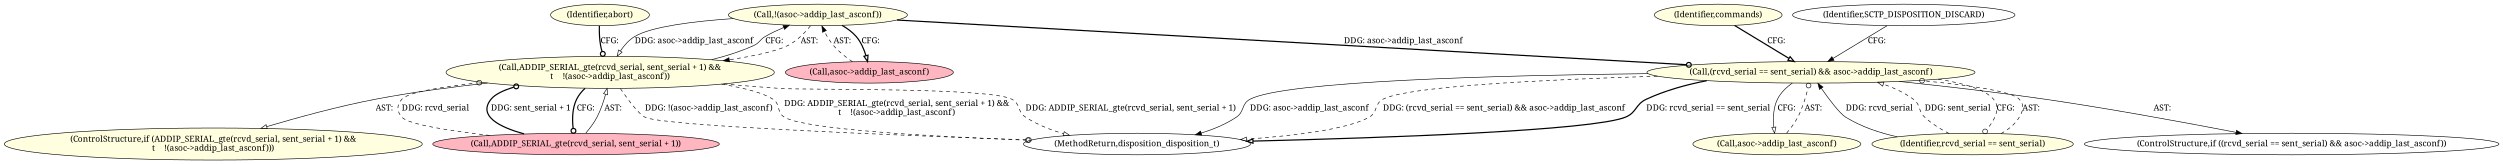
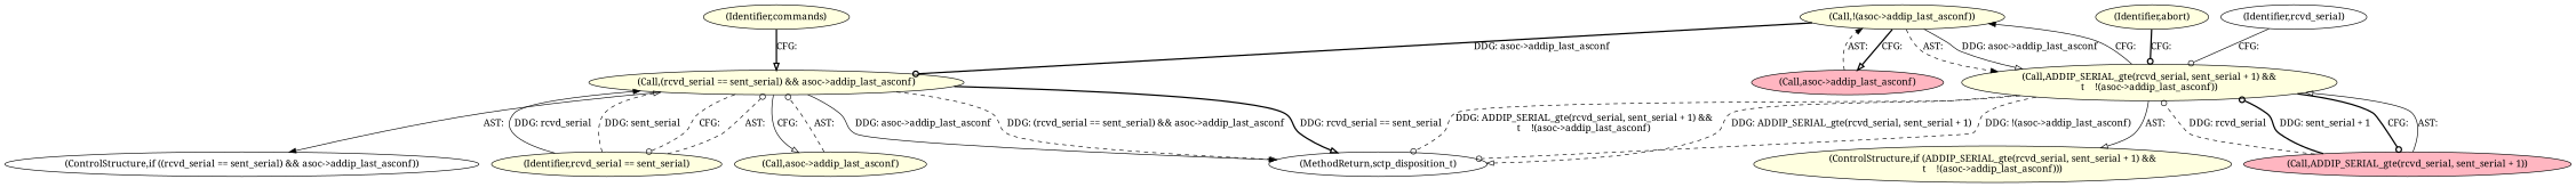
  digraph {
    fontname="Noto Serif"
    node [fillcolor=lightyellow fontname="Noto Serif" style=filled]
    edge [arrowhead=odot fontname="Noto Serif" style=dashed]
    n1 [label="(Call,!(asoc->addip_last_asconf))"]
    n2 [label="(Call,ADDIP_SERIAL_gte(rcvd_serial, sent_serial + 1) &&\n\t    !(asoc->addip_last_asconf))"]
    n3 [label="(Call,(rcvd_serial == sent_serial) && asoc->addip_last_asconf)"]
    n4 [fillcolor=lightpink label="(Call,asoc->addip_last_asconf)"]
-   n5 [fillcolor=white label="(MethodReturn,disposition_disposition_t)"]
+   n5 [fillcolor=white label="(MethodReturn,sctp_disposition_t)"]
    n6 [label="(ControlStructure,if (ADDIP_SERIAL_gte(rcvd_serial, sent_serial + 1) &&\n\t    !(asoc->addip_last_asconf)))"]
    n7 [fillcolor=lightpink label="(Call,ADDIP_SERIAL_gte(rcvd_serial, sent_serial + 1))"]
    n8 [label="(Identifier,rcvd_serial == sent_serial)"]
    n9 [fillcolor=white label="(ControlStructure,if ((rcvd_serial == sent_serial) && asoc->addip_last_asconf))"]
    n10 [label="(Call,asoc->addip_last_asconf)"]
+   n11 [fillcolor=white label="(Identifier,rcvd_serial)"]
    n12 [label="(Identifier,commands)"]
    n13 [label="(Identifier,abort)"]
-   n14 [fillcolor=white label="(Identifier,SCTP_DISPOSITION_DISCARD)"]
    n1 -> n2 [arrowhead=normal label="AST: "]
    n1 -> n2 [arrowhead=onormal label="DDG: asoc->addip_last_asconf" style=solid]
    n1 -> n3 [label="DDG: asoc->addip_last_asconf" style=bold]
    n1 -> n4 [arrowhead=onormal label="CFG: " style=bold]
    n2 -> n1 [arrowhead=normal label="CFG: " style=solid]
    n2 -> n5 [arrowhead=onormal label="DDG: ADDIP_SERIAL_gte(rcvd_serial, sent_serial + 1)"]
    n2 -> n5 [label="DDG: !(asoc->addip_last_asconf)"]
    n2 -> n5 [label="DDG: ADDIP_SERIAL_gte(rcvd_serial, sent_serial + 1) &&\n\t    !(asoc->addip_last_asconf)"]
    n2 -> n6 [arrowhead=onormal label="AST: " style=solid]
    n2 -> n7 [label="CFG: " style=bold]
    n3 -> n5 [arrowhead=normal label="DDG: asoc->addip_last_asconf" style=solid]
    n3 -> n5 [arrowhead=onormal label="DDG: (rcvd_serial == sent_serial) && asoc->addip_last_asconf"]
    n3 -> n5 [arrowhead=onormal label="DDG: rcvd_serial == sent_serial" style=bold]
    n3 -> n8 [label="CFG: "]
    n3 -> n9 [arrowhead=normal label="AST: " style=solid]
    n3 -> n10 [arrowhead=onormal label="CFG: " style=solid]
    n4 -> n1 [arrowhead=normal label="AST: "]
    n7 -> n2 [arrowhead=onormal label="AST: " style=solid]
    n7 -> n2 [label="DDG: rcvd_serial"]
    n7 -> n2 [label="DDG: sent_serial + 1" style=bold]
    n8 -> n3 [label="AST: "]
    n8 -> n3 [arrowhead=normal label="DDG: rcvd_serial" style=solid]
    n8 -> n3 [arrowhead=onormal label="DDG: sent_serial"]
    n10 -> n3 [label="AST: "]
+   n11 -> n2 [label="CFG: " style=solid]
    n12 -> n3 [arrowhead=onormal label="CFG: " style=bold]
    n13 -> n2 [label="CFG: " style=bold]
-   n14 -> n3 [arrowhead=normal label="CFG: " style=solid]
  }
